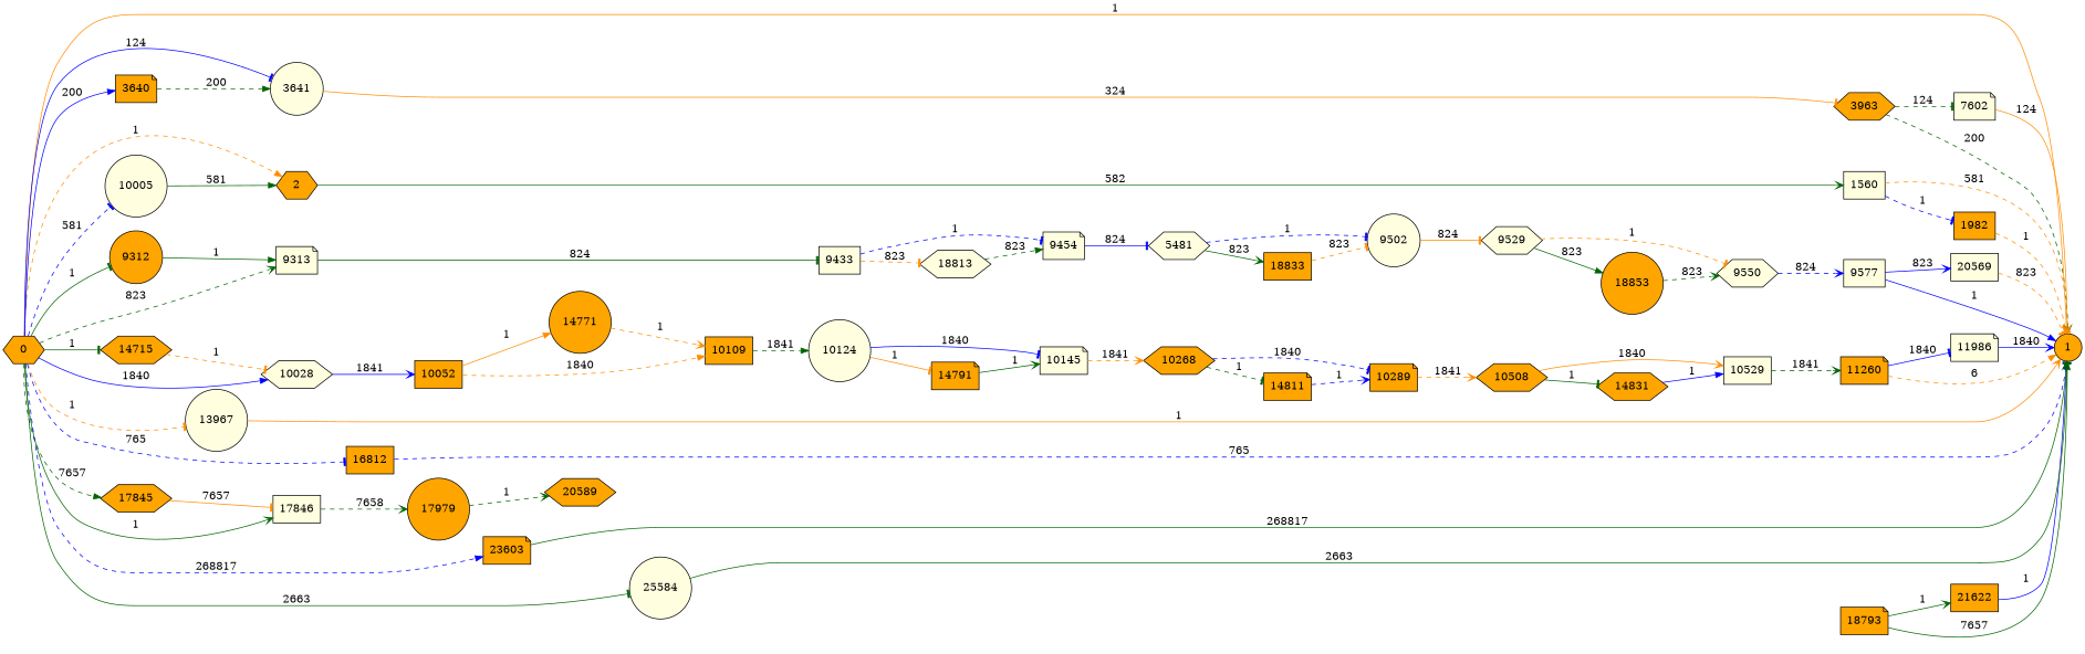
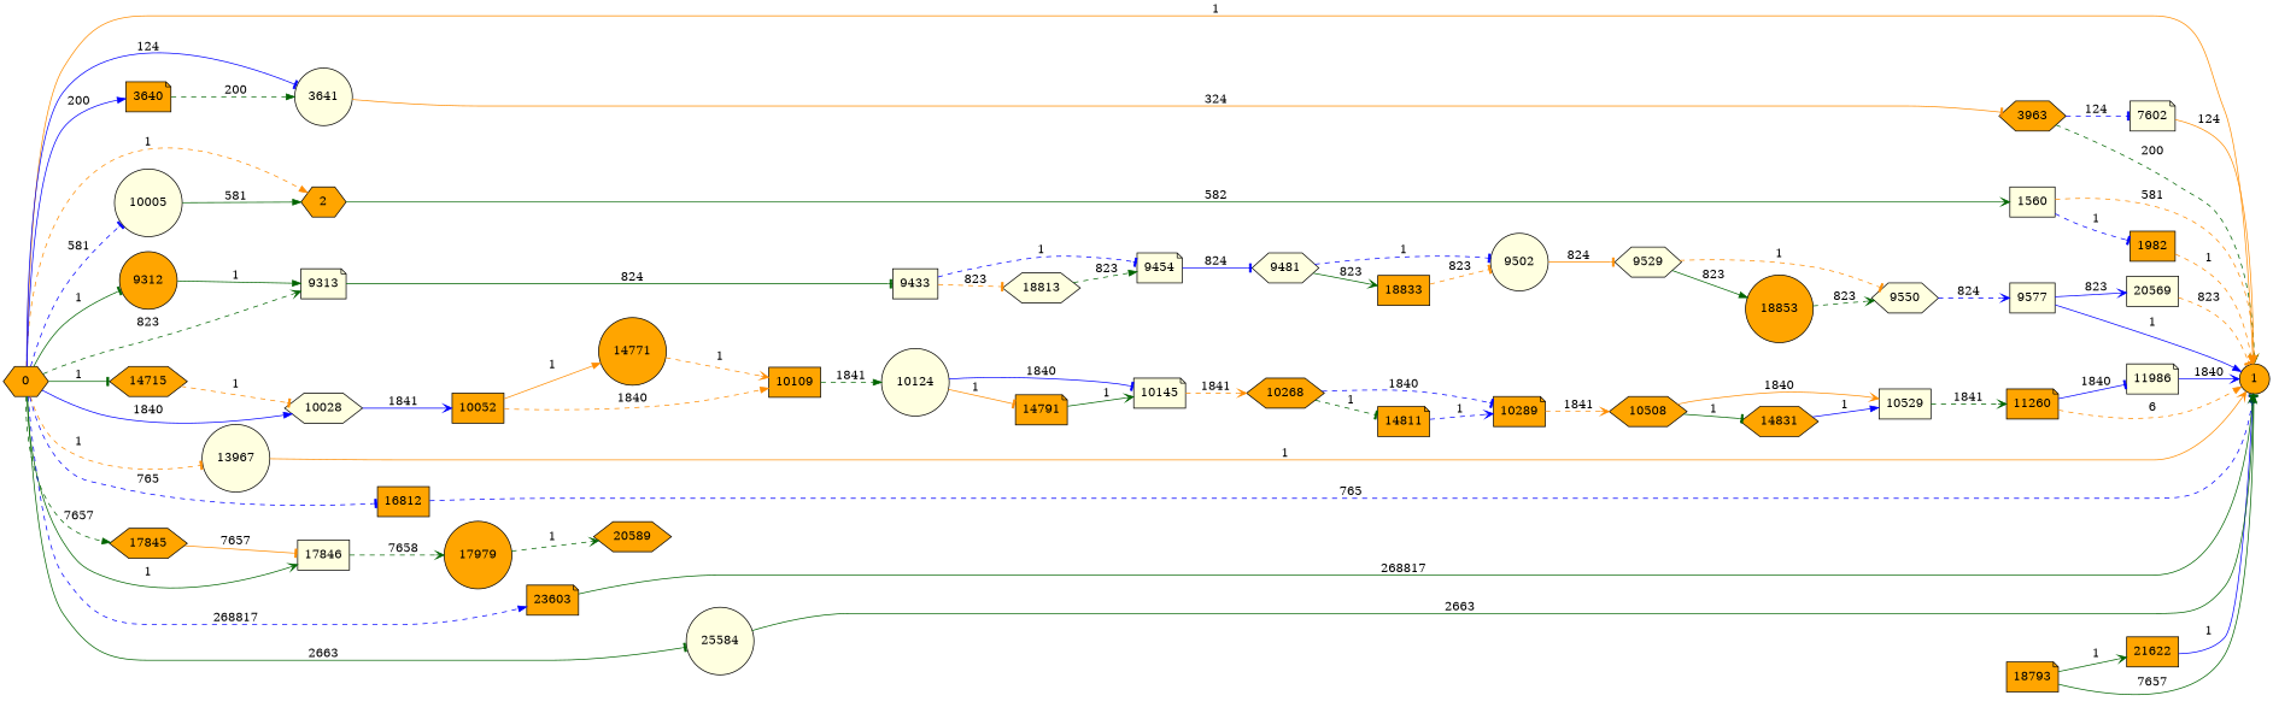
  digraph {
    rankdir=LR
    node [fillcolor=orange shape=hexagon style=filled]
    edge [arrowhead=tee color=darkgreen style=solid]
    1560 [fillcolor=lightyellow shape=box]
    2
    1 [shape=circle]
    1982 [shape=box]
    3640 [shape=note]
    3641 [fillcolor=lightyellow shape=circle]
    3963
    7602 [fillcolor=lightyellow shape=note]
    9312 [shape=circle]
    9313 [fillcolor=lightyellow shape=note]
    9433 [fillcolor=lightyellow shape=box]
    9454 [fillcolor=lightyellow shape=note]
    18813 [fillcolor=lightyellow]
-   9481 [fillcolor=lightyellow label=5481]
+   9481 [fillcolor=lightyellow]
    9502 [fillcolor=lightyellow shape=circle]
    18833 [shape=box]
    9529 [fillcolor=lightyellow]
    9550 [fillcolor=lightyellow]
    18853 [shape=circle]
    9577 [fillcolor=lightyellow shape=box]
    20569 [fillcolor=lightyellow shape=box]
    10005 [fillcolor=lightyellow shape=circle]
    10028 [fillcolor=lightyellow]
    10052 [shape=box]
    10109 [shape=box]
    14771 [shape=circle]
    10124 [fillcolor=lightyellow shape=circle]
    10145 [fillcolor=lightyellow shape=note]
    14791 [shape=note]
    10268
    10289 [shape=note]
    14811 [shape=note]
    10508
    10529 [fillcolor=lightyellow shape=box]
    14831
    11260 [shape=note]
    11986 [fillcolor=lightyellow shape=note]
    13967 [fillcolor=lightyellow shape=circle]
    14715
    16812 [shape=box]
    17846 [fillcolor=lightyellow shape=box]
    17845
    17979 [shape=circle]
    20589
    18793 [shape=note]
    21622 [shape=box]
    23603 [shape=note]
    25584 [fillcolor=lightyellow shape=circle]
    0
    1560 -> 1 [arrowhead=vee color=darkorange label=581 style=dashed]
    1560 -> 1982 [color=blue label=1 style=dashed]
    2 -> 1560 [arrowhead=vee label=582]
    1982 -> 1 [arrowhead=normal color=darkorange label=1 style=dashed]
    3640 -> 3641 [arrowhead=normal label=200 style=dashed]
    3641 -> 3963 [color=darkorange label=324]
    3963 -> 1 [arrowhead=vee label=200 style=dashed]
-   3963 -> 7602 [label=124 style=dashed]
+   3963 -> 7602 [color=blue label=124 style=dashed]
    7602 -> 1 [arrowhead=vee color=darkorange label=124]
    9312 -> 9313 [arrowhead=normal label=1]
    9313 -> 9433 [label=824]
    9433 -> 9454 [color=blue label=1 style=dashed]
    9433 -> 18813 [color=darkorange label=823 style=dashed]
    9454 -> 9481 [color=blue label=824]
    18813 -> 9454 [arrowhead=normal label=823 style=dashed]
    9481 -> 9502 [color=blue label=1 style=dashed]
    9481 -> 18833 [arrowhead=vee label=823]
    9502 -> 9529 [color=darkorange label=824]
    18833 -> 9502 [color=darkorange label=823 style=dashed]
    9529 -> 9550 [color=darkorange label=1 style=dashed]
    9529 -> 18853 [arrowhead=normal label=823]
    9550 -> 9577 [arrowhead=vee color=blue label=824 style=dashed]
    18853 -> 9550 [arrowhead=vee label=823 style=dashed]
    9577 -> 1 [arrowhead=normal color=blue label=1]
    9577 -> 20569 [arrowhead=vee color=blue label=823]
    20569 -> 1 [color=darkorange label=823 style=dashed]
    10005 -> 2 [arrowhead=normal label=581]
    10028 -> 10052 [arrowhead=vee color=blue label=1841]
    10052 -> 10109 [arrowhead=normal color=darkorange label=1840 style=dashed]
    10052 -> 14771 [arrowhead=normal color=darkorange label=1]
    10109 -> 10124 [arrowhead=normal label=1841 style=dashed]
    14771 -> 10109 [arrowhead=vee color=darkorange label=1 style=dashed]
    10124 -> 10145 [color=blue label=1840]
    10124 -> 14791 [color=darkorange label=1]
    10145 -> 10268 [arrowhead=vee color=darkorange label=1841 style=dashed]
    14791 -> 10145 [arrowhead=vee label=1]
    10268 -> 10289 [color=blue label=1840 style=dashed]
    10268 -> 14811 [label=1 style=dashed]
    10289 -> 10508 [arrowhead=vee color=darkorange label=1841 style=dashed]
    14811 -> 10289 [arrowhead=vee color=blue label=1 style=dashed]
    10508 -> 10529 [arrowhead=vee color=darkorange label=1840]
    10508 -> 14831 [label=1]
    10529 -> 11260 [arrowhead=vee label=1841 style=dashed]
    14831 -> 10529 [arrowhead=normal color=blue label=1]
    11260 -> 1 [arrowhead=normal color=darkorange label=6 style=dashed]
    11260 -> 11986 [color=blue label=1840]
    11986 -> 1 [arrowhead=vee color=blue label=1840]
    13967 -> 1 [arrowhead=vee color=darkorange label=1]
    14715 -> 10028 [color=darkorange label=1 style=dashed]
    16812 -> 1 [arrowhead=normal color=blue label=765 style=dashed]
    17846 -> 17979 [arrowhead=vee label=7658 style=dashed]
    17845 -> 17846 [color=darkorange label=7657]
    17979 -> 20589 [arrowhead=vee label=1 style=dashed]
    18793 -> 1 [arrowhead=normal label=7657]
    18793 -> 21622 [arrowhead=vee label=1]
    21622 -> 1 [color=blue label=1]
    23603 -> 1 [arrowhead=vee label=268817]
    25584 -> 1 [label=2663]
    0 -> 2 [arrowhead=normal color=darkorange label=1 style=dashed]
-   0 -> 1 [color=darkorange label=1]
+   0 -> 1 [arrowhead=normal color=darkorange label=1]
    0 -> 3640 [arrowhead=normal color=blue label=200]
    0 -> 3641 [color=blue label=124]
    0 -> 9312 [label=1]
    0 -> 9313 [arrowhead=vee label=823 style=dashed]
    0 -> 10005 [color=blue label=581 style=dashed]
    0 -> 10028 [arrowhead=normal color=blue label=1840]
    0 -> 13967 [color=darkorange label=1 style=dashed]
    0 -> 14715 [label=1]
    0 -> 16812 [color=blue label=765 style=dashed]
    0 -> 17846 [arrowhead=vee label=1]
    0 -> 17845 [arrowhead=normal label=7657 style=dashed]
    0 -> 23603 [arrowhead=normal color=blue label=268817 style=dashed]
    0 -> 25584 [label=2663]
  }
